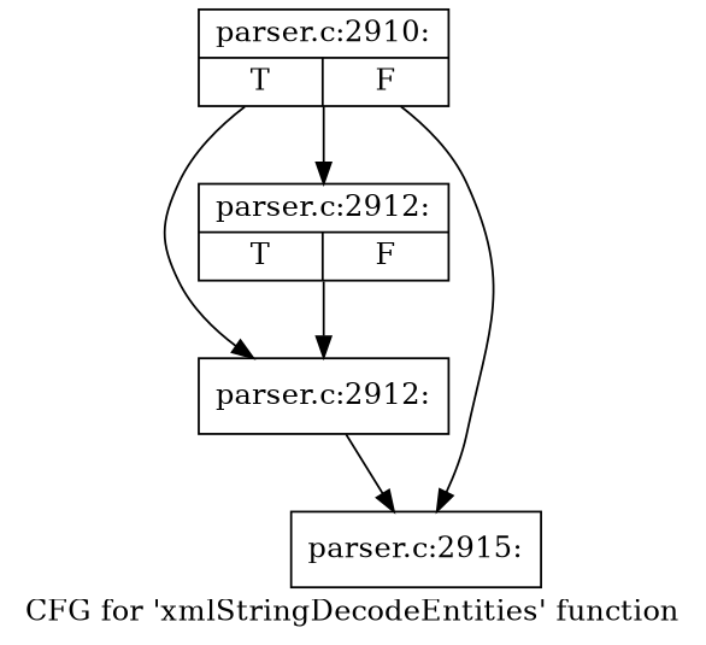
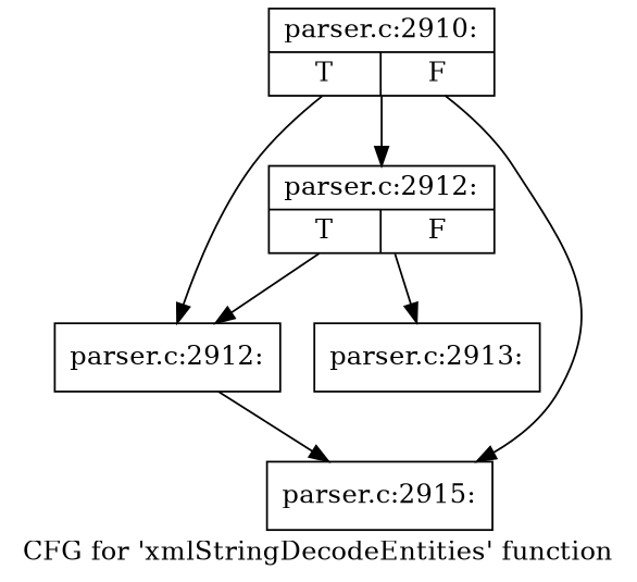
  digraph {
    label="CFG for 'xmlStringDecodeEntities' function"
    node [shape=record]
    n1 [label="{parser.c:2910:|{<s0>T|<s1>F}}"]
    n2 [label="{parser.c:2912:}"]
    n3 [label="{parser.c:2912:|{<s0>T|<s1>F}}"]
    n4 [label="{parser.c:2915:}"]
+   n5 [label="{parser.c:2913:}"]
    n1 -> n2
    n1 -> n3
    n1 -> n4
    n2 -> n4
    n3 -> n2
+   n3 -> n5
  }
